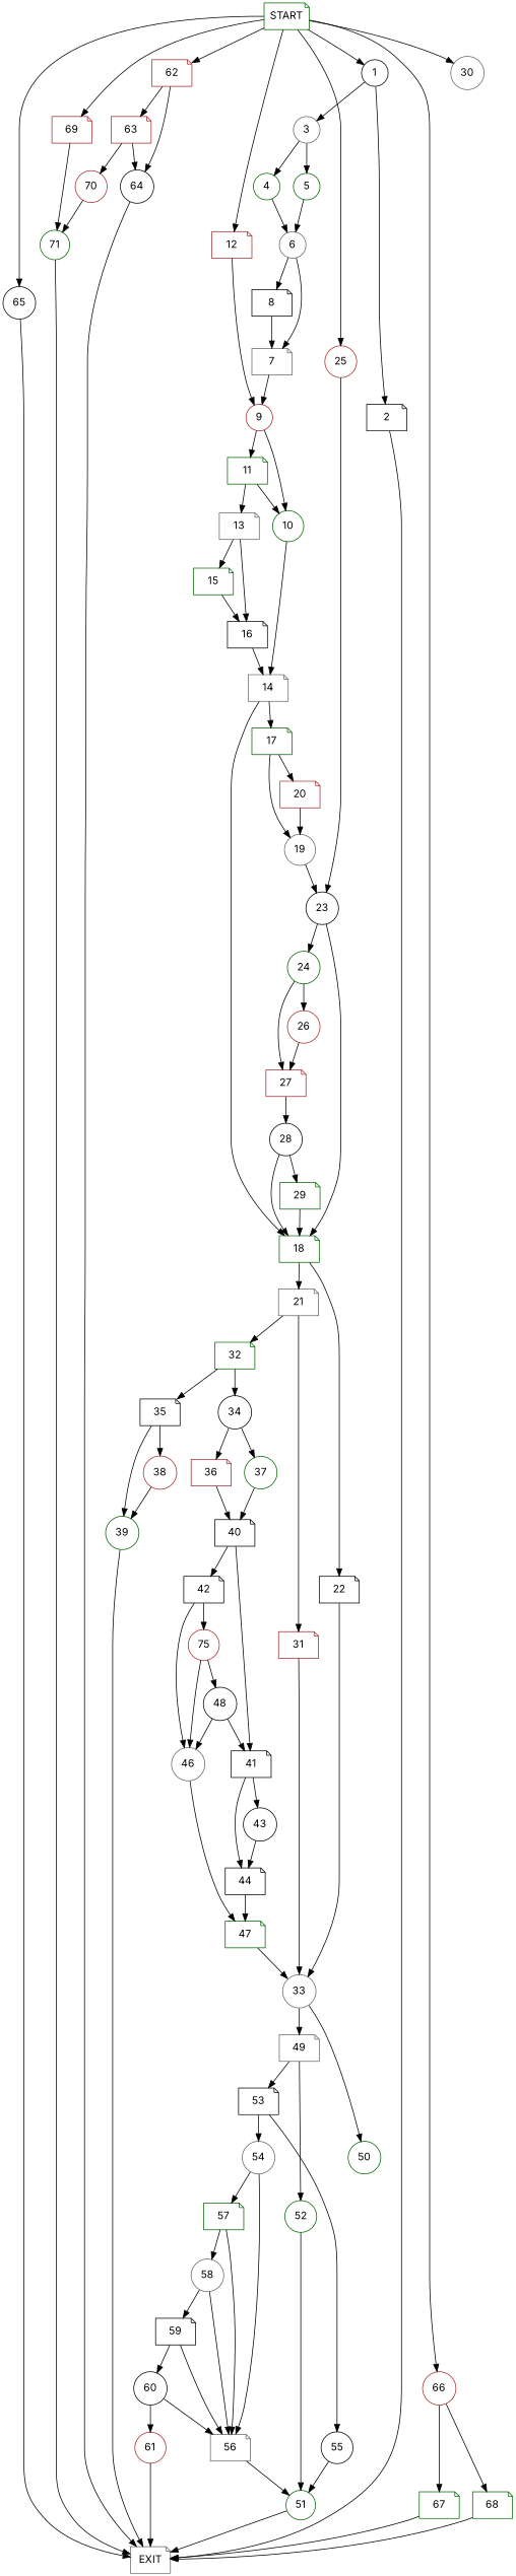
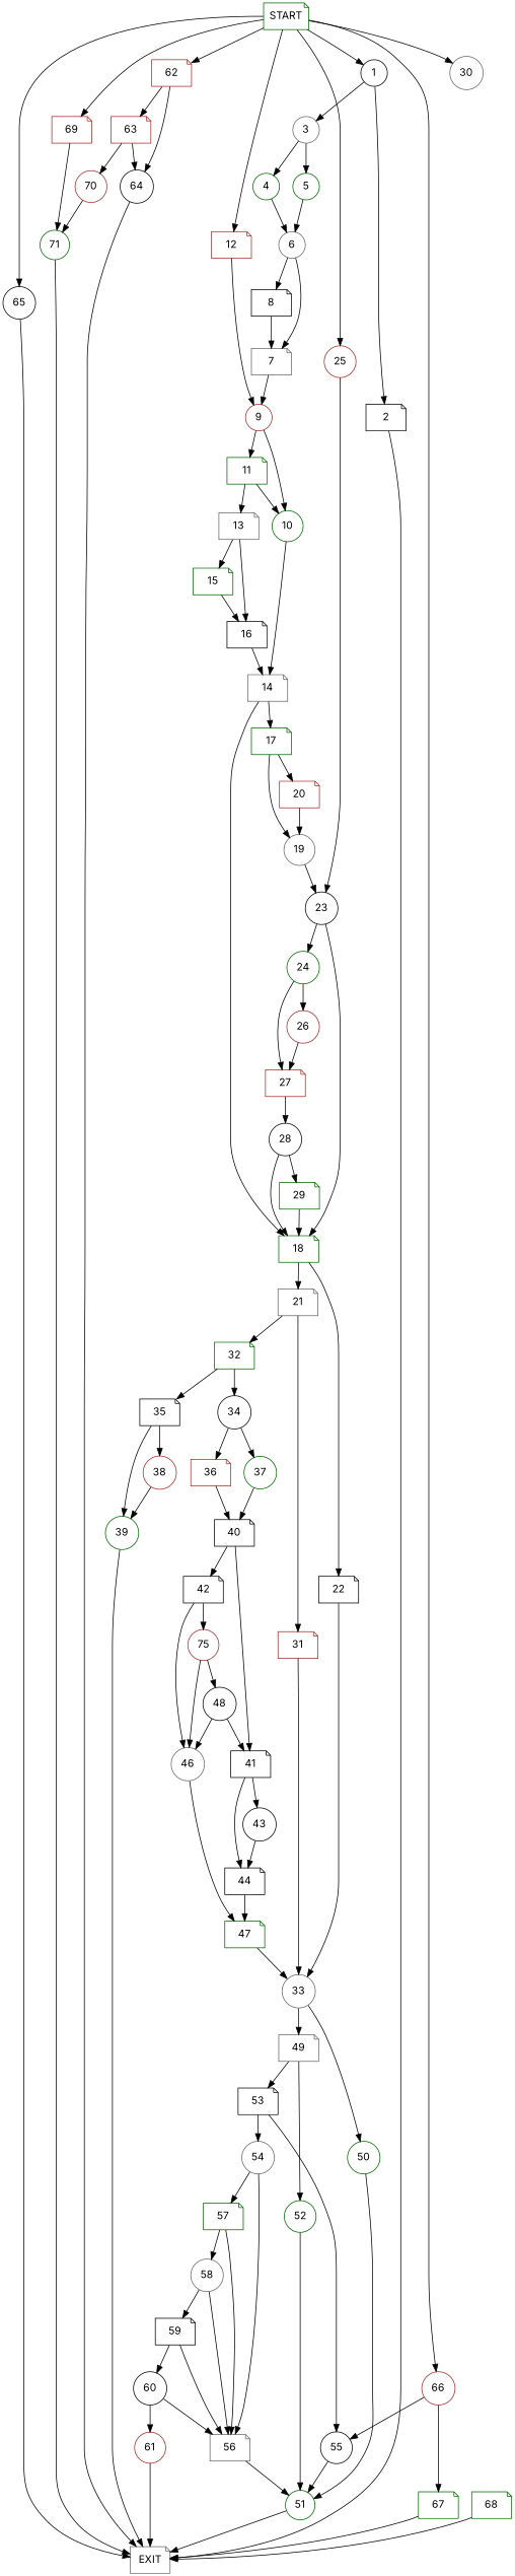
  digraph {
    fontname=Inter
    node [color=darkgreen fontname=Inter shape=note]
    edge [fontname=Inter]
    n1 [label=START]
    1 [color=black shape=circle]
    12 [color=brown]
    25 [color=brown shape=circle]
    30 [color=gray40 shape=circle]
    62 [color=brown]
    65 [color=black shape=circle]
    66 [color=brown shape=circle]
    69 [color=brown]
    2 [color=black]
    3 [color=gray40 shape=circle]
    9 [color=brown shape=circle]
    23 [color=black shape=circle]
    63 [color=brown]
    64 [color=black shape=circle]
    n16 [color=gray40 label=EXIT]
    67
    68
    71 [shape=circle]
    4 [shape=circle]
    5 [shape=circle]
    6 [color=gray40 shape=circle]
    7 [color=gray40]
    8 [color=black]
    10 [shape=circle]
    11
    14 [color=gray40]
    13 [color=gray40]
    17
    18
    15
    16 [color=black]
    19 [color=gray40 shape=circle]
    20 [color=brown]
    21 [color=gray40]
    22 [color=black]
    31 [color=brown]
    32
    33 [color=gray40 shape=circle]
    24 [shape=circle]
    34 [color=black shape=circle]
    35 [color=black]
    49 [color=gray40]
    50 [shape=circle]
    26 [color=brown shape=circle]
    27 [color=brown]
    28 [color=black shape=circle]
    29
    36 [color=brown]
    37 [shape=circle]
    38 [color=brown shape=circle]
    39 [shape=circle]
    52 [shape=circle]
    53 [color=black]
    51 [shape=circle]
    40 [color=black]
    41 [color=black]
    42 [color=black]
    43 [color=black shape=circle]
    44 [color=black]
    n61 [color=brown label=75 shape=circle]
    46 [color=gray40 shape=circle]
    47
    48 [color=black shape=circle]
    54 [color=gray40 shape=circle]
    55 [color=black shape=circle]
    56 [color=gray40]
    57
    58 [color=gray40 shape=circle]
    59 [color=black]
    60 [color=black shape=circle]
    61 [color=brown shape=circle]
    70 [color=brown shape=circle]
    n1 -> 1
    n1 -> 12
    n1 -> 25
    n1 -> 30
    n1 -> 62
    n1 -> 65
    n1 -> 66
    n1 -> 69
    1 -> 2
    1 -> 3
    12 -> 9
    25 -> 23
    62 -> 63
    62 -> 64
    65 -> n16
    66 -> 67
-   66 -> 68
+   66 -> 55
    69 -> 71
    2 -> n16
    3 -> 4
    3 -> 5
    9 -> 10
    9 -> 11
    23 -> 18
    23 -> 24
    63 -> 64
    63 -> 70
    64 -> n16
    67 -> n16
    68 -> n16
    71 -> n16
    4 -> 6
    5 -> 6
    6 -> 7
    6 -> 8
    7 -> 9
    8 -> 7
    10 -> 14
    11 -> 10
    11 -> 13
    14 -> 17
    14 -> 18
    13 -> 15
    13 -> 16
    17 -> 19
    17 -> 20
    18 -> 21
    18 -> 22
    15 -> 16
    16 -> 14
    19 -> 23
    20 -> 19
    21 -> 31
    21 -> 32
    22 -> 33
    31 -> 33
    32 -> 34
    32 -> 35
    33 -> 49
    33 -> 50
    24 -> 26
    24 -> 27
    34 -> 36
    34 -> 37
    35 -> 38
    35 -> 39
    49 -> 52
    49 -> 53
+   50 -> 51
    26 -> 27
    27 -> 28
    28 -> 18
    28 -> 29
    29 -> 18
    36 -> 40
    37 -> 40
    38 -> 39
    39 -> n16
    52 -> 51
    53 -> 54
    53 -> 55
    51 -> n16
    40 -> 41
    40 -> 42
    41 -> 43
    41 -> 44
    42 -> n61
    42 -> 46
    43 -> 44
    44 -> 47
    n61 -> 46
    n61 -> 48
    46 -> 47
    47 -> 33
    48 -> 41
    48 -> 46
    54 -> 56
    54 -> 57
    55 -> 51
    56 -> 51
    57 -> 56
    57 -> 58
    58 -> 56
    58 -> 59
    59 -> 56
    59 -> 60
    60 -> 56
    60 -> 61
    61 -> n16
    70 -> 71
  }
